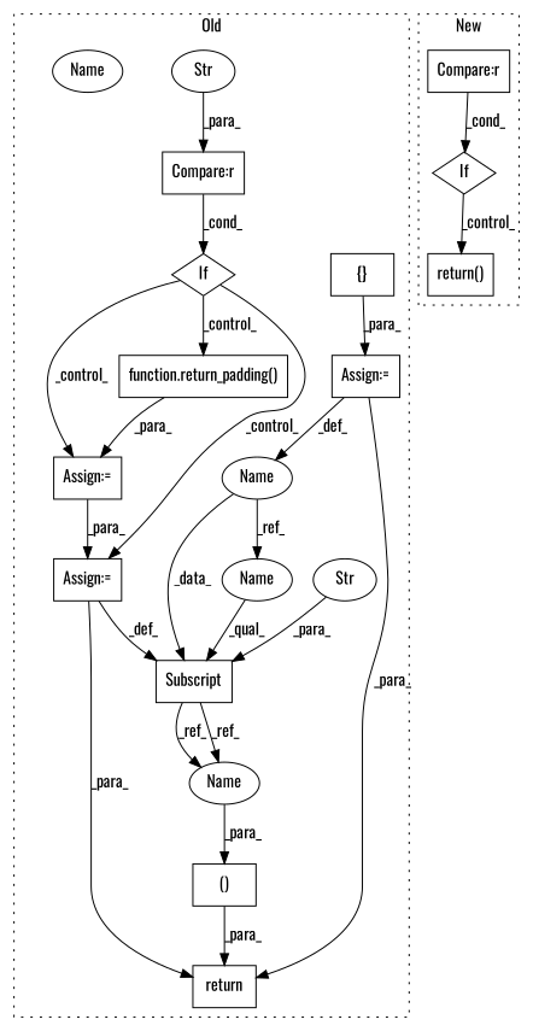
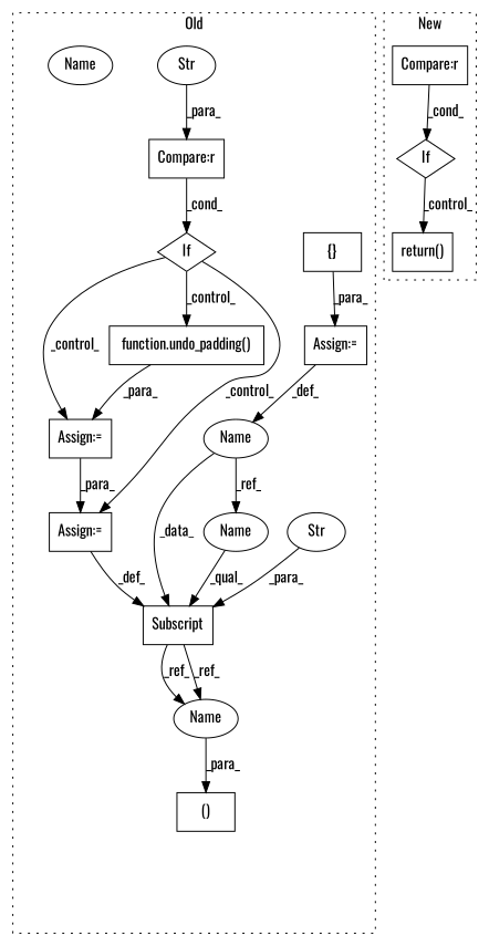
  digraph {
    fontname=Oswald
    node [a=87 fontname=Oswald l=3 s=5409 shape=box]
    edge [fontname=Oswald]
-   n1 [a=75 l="13,1" label="function.return_padding()" s="5131,5158"]
+   n1 [a=75 l="13,1" label="function.undo_padding()" s="5131,5158"]
    n2 [a=96 label=If s=4959 shape=diamond]
    n3 [a=54 l=7 label="()" s=5407]
    n4 [a=95 l="2,1" label="{}" s="4948,4949"]
    n5 [a=40 l=16 label="Compare:r" s=4962]
    n6 [a=66 l=7 label=Str s=4971 shape=ellipse]
    n7 [a=68 label="Assign:=" s=5236]
    n8 [a=68 label="Assign:=" s=5176]
    n9 [a=68 label="Assign:=" s=4945]
-   n10 [a=93 l=7 label=return s=5396]
    n11 [l=5 label=Name s=4940 shape=ellipse]
    n12 [a=63 l="12,0" label=Subscript s="5363,0"]
    n13 [a=66 l=5 label=Str s=5369 shape=ellipse]
    n14 [l=5 label=Name shape=ellipse]
    n15 [l=5 label=Name shape=ellipse]
    n16 [l=5 label=Name s=5363 shape=ellipse]
    n17 [a=96 label=If s=3081 shape=diamond]
    n18 [a=40 l=23 label="Compare:r" s=3084]
    n19 [a=75 l="24,1" label="return()" s="3121,3184"]
    subgraph cluster_1 {
      label=Old
      style=dotted
      n1
      n2
      n3
      n4
      n5
      n6
      n7
      n8
      n9
-     n10
      n11
      n12
      n13
      n14
      n15
      n16
    }
    subgraph cluster_2 {
      label=New
      style=dotted
      n17
      n18
      n19
    }
    n1 -> n8 [label=_para_]
    n2 -> n1 [label=_control_]
    n2 -> n7 [label=_control_]
    n2 -> n8 [label=_control_]
-   n3 -> n10 [label=_para_]
    n4 -> n9 [label=_para_]
    n5 -> n2 [label=_cond_]
    n6 -> n5 [label=_para_]
-   n7 -> n10 [label=_para_]
    n7 -> n12 [label=_def_]
    n8 -> n7 [label=_para_]
-   n9 -> n10 [label=_para_]
    n9 -> n11 [label=_def_]
    n11 -> n12 [label=_data_]
    n11 -> n16 [label=_ref_]
    n12 -> n15 [label=_ref_]
    n12 -> n15 [label=_ref_]
    n13 -> n12 [label=_para_]
    n15 -> n3 [label=_para_]
    n16 -> n12 [label=_qual_]
    n17 -> n19 [label=_control_]
    n18 -> n17 [label=_cond_]
  }
